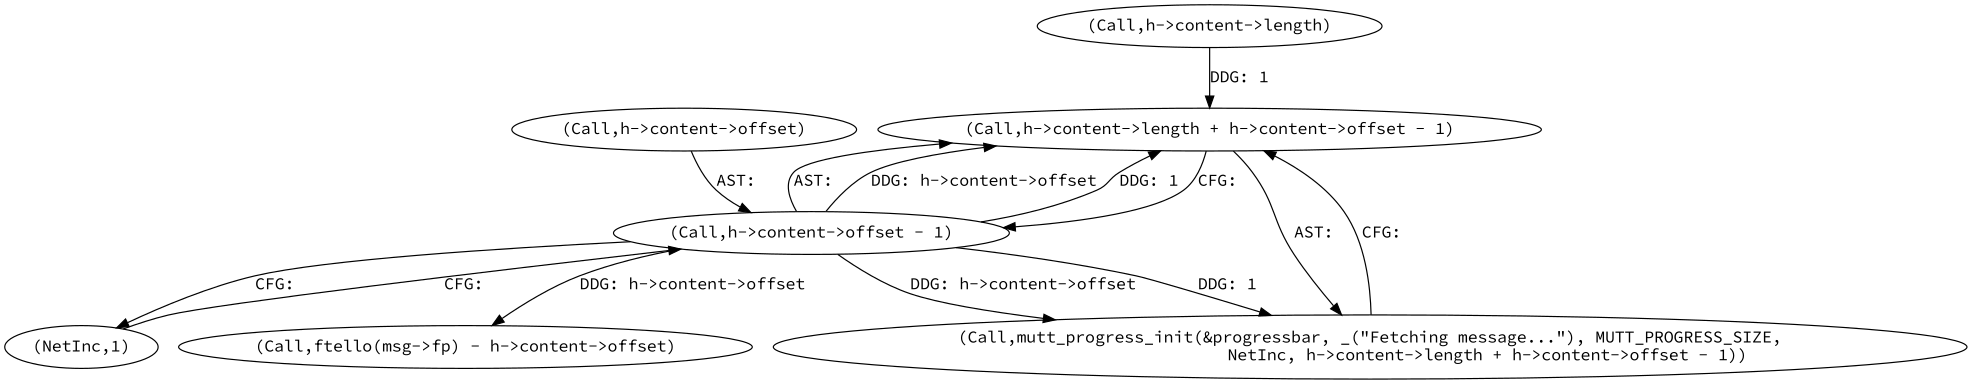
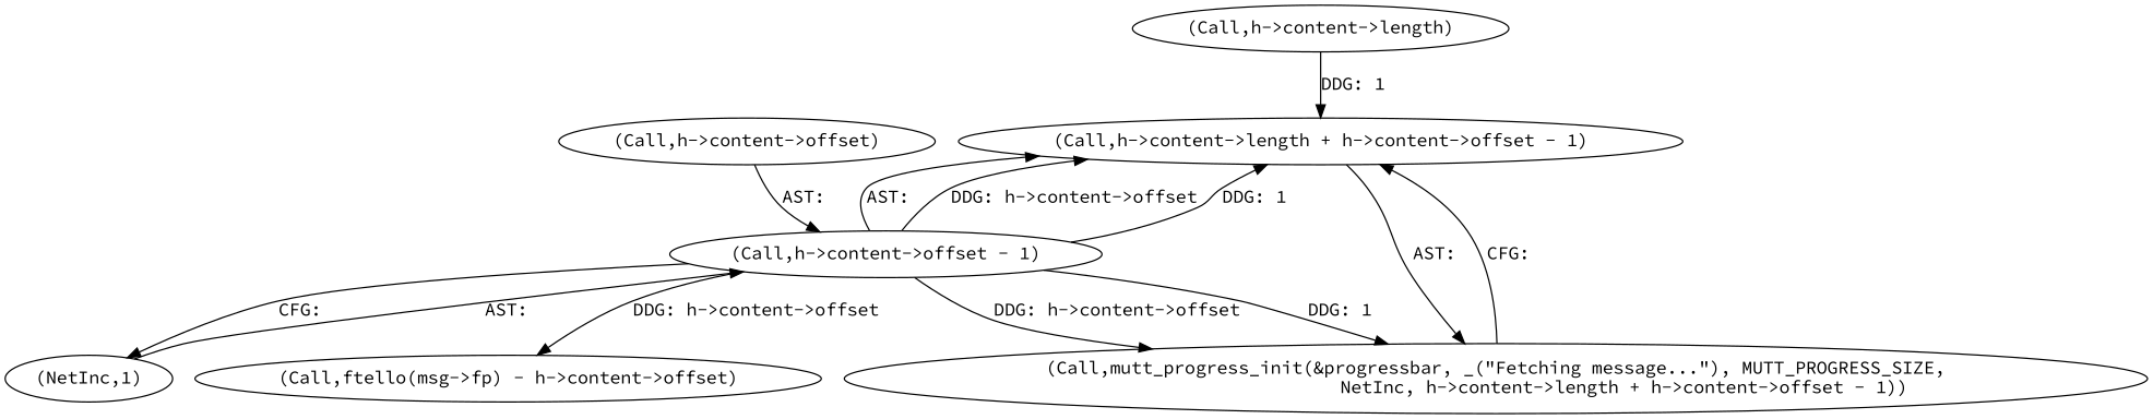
  digraph {
    fontname="Source Code Pro"
    node [fontname="Source Code Pro"]
    edge [fontname="Source Code Pro"]
    n1 [label="(Call,h->content->length + h->content->offset - 1)"]
    n2 [label="(Call,h->content->offset - 1)"]
    n3 [label="(Call,mutt_progress_init(&progressbar, _(\"Fetching message...\"), MUTT_PROGRESS_SIZE,\n                        NetInc, h->content->length + h->content->offset - 1))"]
    n4 [label="(NetInc,1)"]
    n5 [label="(Call,ftello(msg->fp) - h->content->offset)"]
    n6 [label="(Call,h->content->length)"]
    n7 [label="(Call,h->content->offset)"]
-   n1 -> n2 [label="CFG: "]
    n1 -> n3 [label="AST: "]
    n2 -> n1 [label="AST: "]
    n2 -> n1 [label="DDG: h->content->offset"]
    n2 -> n1 [label="DDG: 1"]
    n2 -> n3 [label="DDG: h->content->offset"]
    n2 -> n3 [label="DDG: 1"]
    n2 -> n4 [label="CFG: "]
    n2 -> n5 [label="DDG: h->content->offset"]
    n3 -> n1 [label="CFG: "]
-   n4 -> n2 [label="CFG: "]
+   n4 -> n2 [label="AST: "]
    n6 -> n1 [label="DDG: 1"]
    n7 -> n2 [label="AST: "]
  }
